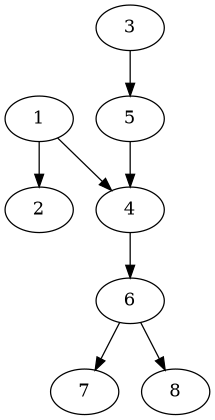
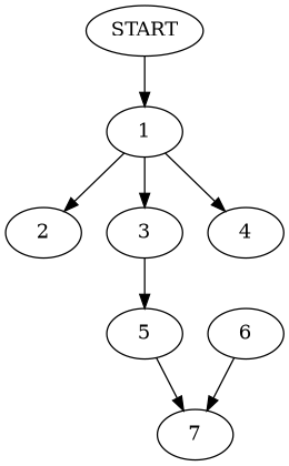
  digraph {
+   n1 [label=START]
    1
    2
    3
    4
    5
    6
    7
-   8
+   n1 -> 1
    1 -> 2
+   1 -> 3
    1 -> 4
    3 -> 5
-   4 -> 6
-   5 -> 4
+   5 -> 7
    6 -> 7
-   6 -> 8
  }
